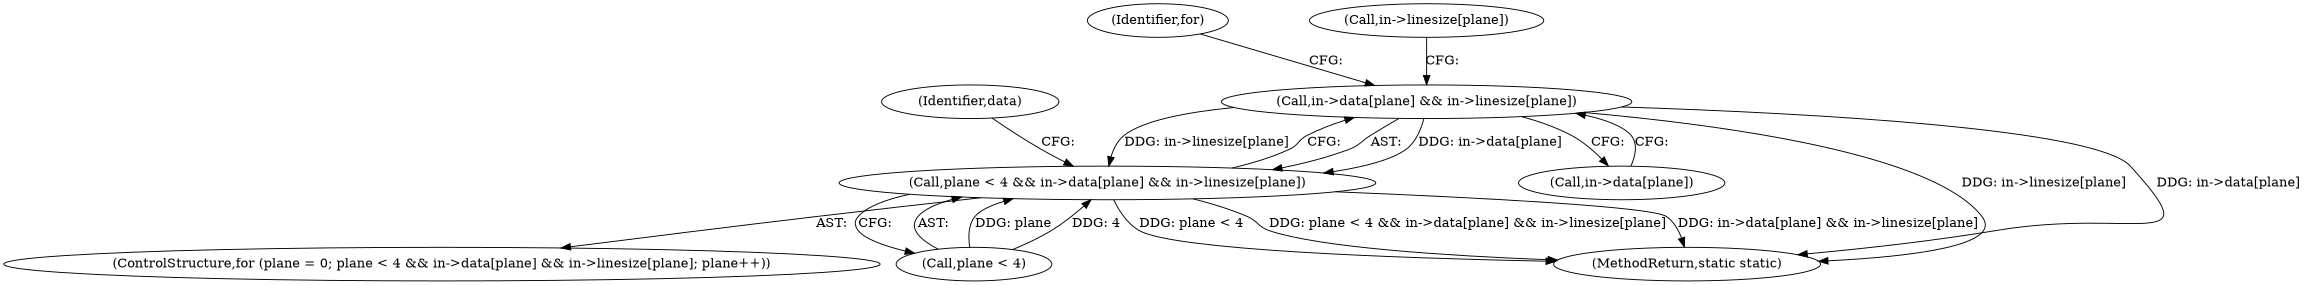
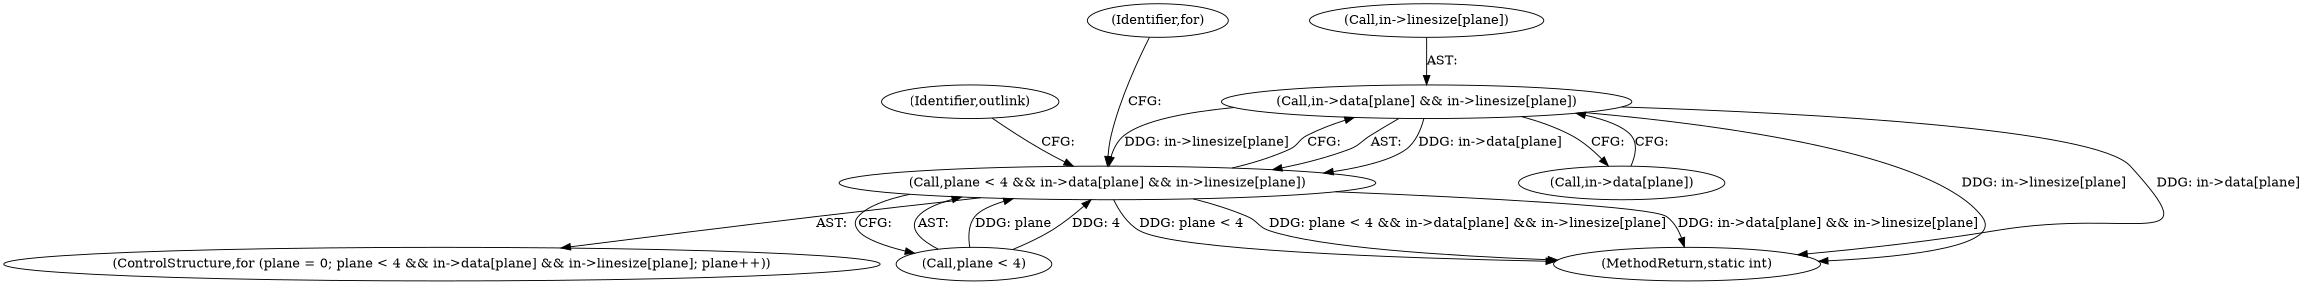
  digraph {
    n1 [label="(Call,in->data[plane] && in->linesize[plane])"]
    n2 [label="(Call,plane < 4 && in->data[plane] && in->linesize[plane])"]
    n3 [label="(Call,in->data[plane])"]
-   n4 [label="(MethodReturn,static static)"]
+   n4 [label="(MethodReturn,static int)"]
    n5 [label="(ControlStructure,for (plane = 0; plane < 4 && in->data[plane] && in->linesize[plane]; plane++))"]
    n6 [label="(Call,plane < 4)"]
    n7 [label="(Call,in->linesize[plane])"]
-   n8 [label="(Identifier,data)"]
+   n8 [label="(Identifier,outlink)"]
    n9 [label="(Identifier,for)"]
    n1 -> n2 [label="AST: "]
    n1 -> n2 [label="DDG: in->data[plane]"]
    n1 -> n2 [label="DDG: in->linesize[plane]"]
    n1 -> n3 [label="CFG: "]
    n1 -> n4 [label="DDG: in->linesize[plane]"]
    n1 -> n4 [label="DDG: in->data[plane]"]
    n2 -> n1 [label="CFG: "]
    n2 -> n4 [label="DDG: plane < 4 && in->data[plane] && in->linesize[plane]"]
    n2 -> n4 [label="DDG: in->data[plane] && in->linesize[plane]"]
    n2 -> n4 [label="DDG: plane < 4"]
    n2 -> n5 [label="AST: "]
    n2 -> n6 [label="CFG: "]
    n3 -> n1 [label="CFG: "]
    n6 -> n2 [label="AST: "]
    n6 -> n2 [label="DDG: plane"]
    n6 -> n2 [label="DDG: 4"]
-   n7 -> n1 [label="CFG: "]
+   n7 -> n1 [label="AST: "]
    n8 -> n2 [label="CFG: "]
-   n9 -> n1 [label="CFG: "]
+   n9 -> n2 [label="CFG: "]
  }
